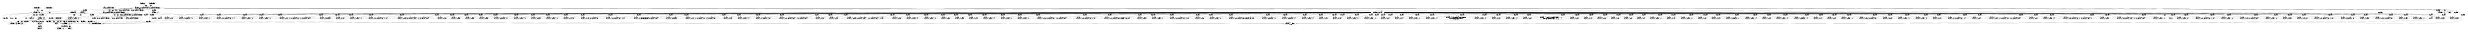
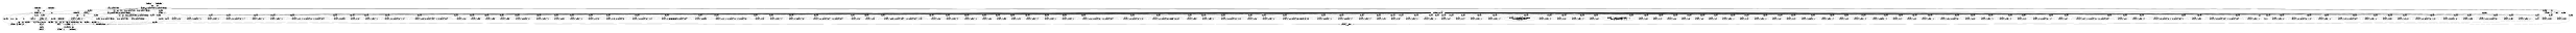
  digraph {
    n1 [label="(Call,data[l++] = offset >> 8)"]
    n2 [label="(Call,offset >> 8)"]
    n3 [label="(MethodReturn,static int)"]
    n4 [label="(Block,)"]
-   n5 [label="(Literal,8)"]
+   n5 [label="(MethodReturn,8)"]
    n6 [label="(Call,offset >> 16)"]
    n7 [label="(Call,offset > 128)"]
    n8 [label="(Call,offset < -129)"]
    n9 [label="(Call,data[l++] = offset)"]
    n10 [label="(Call,offset > 128 || offset < -129)"]
    n11 [label="(Literal,128)"]
    n12 [label="(Call,-129)"]
    n13 [label="(Call,offset = op->operands[0].offset * op->operands[0].offset_sign)"]
    n14 [label="(Call,op->operands[0].offset * op->operands[0].offset_sign)"]
    n15 [label="(Call,offset >> 8)"]
    n16 [label="(Call,data[l++] = offset)"]
    n17 [label="(Call,data[l++] = offset)"]
    n18 [label="(Call,offset >> 8)"]
    n19 [label="(Block,)"]
    n20 [label="(Call,op->operands[0].offset_sign)"]
    n21 [label="(Literal,129)"]
    n22 [label="(MethodReturn,ut8 *data)"]
    n23 [label="(Call,data[l++] = offset >> 32)"]
    n24 [label="(Call,data[l++] = op->operands[0].reg << 3 | 0x4)"]
    n25 [label="(Call,data[l++] = offset >> 16)"]
    n26 [label="(Call,data[l++] = 0x40 | op->operands[1].regs[0])"]
    n27 [label="(Call,data[l++] = offset >> 16)"]
    n28 [label="(Call,data[l++] = offset)"]
    n29 [label="(Call,data[l++] = 0x48 | rex)"]
    n30 [label="(Call,data[l++] = op->operands[1].reg << 3 | 0x5)"]
    n31 [label="(Call,data[l++] = immediate >> 56)"]
    n32 [label="(Call,data[l++] = offset)"]
    n33 [label="(Call,data[l++] = 0xc0 | op->operands[0].reg)"]
    n34 [label="(Call,data[l++] = offset)"]
    n35 [label="(Call,data[l++] = offset >> 8)"]
    n36 [label="(Call,data[l++] = 0x67)"]
    n37 [label="(Call,data[l++] = immediate >> 48)"]
    n38 [label="(Call,data[l++] = offset >> 8)"]
    n39 [label="(Call,data[l++] = op->operands[1].reg << 3 | 4)"]
    n40 [label="(Call,data[l++] = offset >> 16)"]
    n41 [label="(Call,data[l++] = offset >> 16)"]
    n42 [label="(Call,data[l++] = mod << 5 | op->operands[0].reg << 3 | op->operands[1].regs[0])"]
    n43 [label="(Call,data[l++] = immediate)"]
    n44 [label="(Call,data[l++] = 0x67)"]
    n45 [label="(Call,data[l++] = offset >> 16)"]
    n46 [label="(Call,data[l++] = op->operands[0].reg << 3 | 0x4)"]
    n47 [label="(Call,data[l++] = getsib (op->operands[1].scale[0]) << 3 | op->operands[1].regs[0])"]
    n48 [label="(Call,data[l++] = 0x66)"]
    n49 [label="(Call,data[l++] = offset)"]
    n50 [label="(Call,data[l++] = offset)"]
    n51 [label="(Call,data[l++] = offset)"]
    n52 [label="(Call,data[l++] = immediate >> 32)"]
    n53 [label="(Call,data[l++] = offset >> 48)"]
    n54 [label="(Call,data[l++] = opcode)"]
    n55 [label="(Call,data[l++] = offset >> 16)"]
    n56 [label="(Call,data[l++] = 0x40 | rex)"]
    n57 [label="(Call,data[l++] = 0xb0 | op->operands[0].reg)"]
    n58 [label="(Call,data[l++] = op->operands[1].reg << 3 | 0x4)"]
    n59 [label="(Call,data[l++] = SEG_REG_PREFIXES[op->operands[1].regs[0]])"]
    n60 [label="(Call,data[l++] = immediate)"]
    n61 [label="(Call,data[l++] = mod << 6 | op->operands[1].reg << 3 | op->operands[0].reg)"]
    n62 [label="(Call,data[l++] = 0xa0)"]
    n63 [label="(Call,data[l++] = offset >> 24)"]
    n64 [label="(Call,data[l++] = (immediate >> byte))"]
    n65 [label="(Call,data[l++] = op->operands[0].regs[1] << 3 | op->operands[0].regs[0])"]
    n66 [label="(Call,data[l++] = 0x67)"]
    n67 [label="(Call,data[l++] = 0x8a)"]
    n68 [label="(Call,data[l++] = getsib (op->operands[1].scale[0]) << 6 | op->operands[1].regs[0] << 3 | base)"]
    n69 [label="(Call,data[l++] = 0x66)"]
    n70 [label="(Call,data[l++] = offset >> 24)"]
    n71 [label="(Call,data[l++] = offset >> 16)"]
    n72 [label="(Call,data[l++] = 0x66)"]
    n73 [label="(Call,data[l++] = offset)"]
    n74 [label="(Call,data[l++] = 0x48)"]
    n75 [label="(Call,data[l++] = offset >> 24)"]
    n76 [label="(Call,data[l++] = offset >> 8)"]
    n77 [label="(Call,data[l++] = offset >> 8)"]
    n78 [label="(Call,data[l++] = 0x80 | op->operands[0].reg << 3 | op->operands[1].regs[0])"]
    n79 [label="(Call,data[l++] = op->operands[0].reg << 3 | 0x5)"]
    n80 [label="(Call,data[l++] = (op->operands[0].type & OT_BYTE) ? 0x88 : 0x89)"]
    n81 [label="(Call,data[l++] = offset)"]
    n82 [label="(Call,data[l++] = offset >> 8)"]
    n83 [label="(Call,data[l++] = op->operands[0].reg << 3 | 0x5)"]
    n84 [label="(Call,data[l++] = 0x66)"]
    n85 [label="(Call,data[l++] = offset >> 16)"]
    n86 [label="(Call,data[l++] = op->operands[1].type & OT_BYTE ? 0x8a : 0x8b)"]
    n87 [label="(Call,data[l++] = immediate >> 16)"]
    n88 [label="(Call,data[l++] = immediate >> 24)"]
    n89 [label="(Call,data[l++] = offset >> 24)"]
    n90 [label="(Call,data[l++] = 0x48)"]
    n91 [label="(Call,data[l++] = 0x0d)"]
    n92 [label="(Call,data[l++] = offset >> 16)"]
    n93 [label="(Call,data[l++] = offset >> 8)"]
    n94 [label="(Call,data[l++] = 0x24)"]
    n95 [label="(Call,data[l++] = 0x44)"]
    n96 [label="(Call,data[l++] = offset >> 8)"]
    n97 [label="(Call,data[l++] = offset >> 24)"]
    n98 [label="(Call,data[l++] = (op->operands[1].type & OT_BYTE ||\n\t\t\t\top->operands[0].type & OT_BYTE) ?\n\t\t\t\t0x8a : 0x8b)"]
    n99 [label="(Call,data[l++] = offset >> 24)"]
    n100 [label="(Call,data[l++] = 0x25)"]
    n101 [label="(Call,data[l++] = offset >> 24)"]
    n102 [label="(Call,data[l++] = 0x8b)"]
    n103 [label="(Call,data[l++] = getsib (op->operands[0].scale[0]) << 6 |\n\t\t\t\t\t\t    op->operands[0].regs[0] << 3 | 5)"]
    n104 [label="(Call,data[l++] = 0x05)"]
    n105 [label="(Call,data[l++] = 0x41)"]
    n106 [label="(Call,data[l++] = 0x8c)"]
    n107 [label="(Call,data[l++] = 0x5)"]
    n108 [label="(Call,data[l++] = rex)"]
    n109 [label="(Call,data[l++] = sib)"]
    n110 [label="(Call,data[l++] = offset >> 8)"]
    n111 [label="(Call,data[l++] = 0xa1)"]
    n112 [label="(Call,data[l++] = offset >> 16)"]
    n113 [label="(Call,data[l++] = 0xc7)"]
    n114 [label="(Call,data[l++] = 0x45)"]
    n115 [label="(Call,data[l++] = immediate >> 8)"]
    n116 [label="(Call,data[l++] = offset >> 24)"]
    n117 [label="(Call,data[l++] = 0x48)"]
    n118 [label="(Call,data[l++] = offset >> 24)"]
    n119 [label="(Call,data[l++] = immediate >> 40)"]
    n120 [label="(Call,data[l++] = 0x41)"]
    n121 [label="(Call,data[l++] = 0x48)"]
    n122 [label="(Call,data[l++] = offset >> 8)"]
    n123 [label="(Call,data[l++] = 0xb8 | op->operands[0].reg)"]
    n124 [label="(Call,data[l++] = modrm)"]
    n125 [label="(Call,data[l++] = offset >> 40)"]
    n126 [label="(Call,data[l++] = offset >> 24)"]
    n127 [label="(Call,data[l++] = 0x48)"]
    n128 [label="(Call,data[l++] = op->operands[0].reg << 3 | 4)"]
    n129 [label="(Call,data[l++] = 0x24)"]
    n130 [label="(Call,data[l++] = mod << 6 | op->operands[1].reg << 3 | op->operands[0].regs[0])"]
    n131 [label="(Call,data[l++] = 0x67)"]
    n132 [label="(Call,data[l++] = offset >> 54)"]
    n133 [label="(Call,data[l++] = op->operands[0].reg << 3 | (op->operands[1].regs[0] - 8))"]
    n134 [label="(Call,data[l++] = offset)"]
    n135 [label="(Call,data[l++] = op->operands[1].regs[1] << 3 | op->operands[1].regs[0])"]
    n136 [label="(Call,data[l++] = offset >> 8)"]
    1000102
    n138 [label="(Call,op->operands[0].offset)"]
    n139 [label="(Identifier,op)"]
    n140 [label="(Identifier,offset)"]
    n141 [label="(Identifier,offset)"]
    n142 [label="(Identifier,offset)"]
    n143 [label="(Identifier,offset)"]
    n144 [label="(Call,data[l++])"]
    n145 [label="(Identifier,data)"]
    n1 -> n2 [label="CFG: "]
    n1 -> n3 [label="DDG: offset >> 8"]
    n1 -> n4 [label="AST: "]
    n2 -> n1 [label="AST: "]
    n2 -> n1 [label="DDG: offset"]
    n2 -> n1 [label="DDG: 8"]
    n2 -> n5 [label="CFG: "]
    n2 -> n6 [label="DDG: offset"]
    n5 -> n2 [label="AST: "]
    n7 -> n2 [label="DDG: offset"]
    n7 -> n3 [label="DDG: offset"]
    n7 -> n8 [label="DDG: offset"]
    n7 -> n9 [label="DDG: offset"]
    n7 -> n10 [label="AST: "]
    n7 -> n10 [label="DDG: offset"]
    n7 -> n10 [label="DDG: 128"]
    n7 -> n11 [label="CFG: "]
    n8 -> n2 [label="DDG: offset"]
    n8 -> n3 [label="DDG: -129"]
    n8 -> n3 [label="DDG: offset"]
    n8 -> n9 [label="DDG: offset"]
    n8 -> n10 [label="AST: "]
    n8 -> n10 [label="DDG: offset"]
    n8 -> n10 [label="DDG: -129"]
    n8 -> n12 [label="CFG: "]
    n10 -> n7 [label="CFG: "]
    n10 -> n8 [label="CFG: "]
    n11 -> n7 [label="AST: "]
    n12 -> n8 [label="AST: "]
    n12 -> n8 [label="DDG: 129"]
    n12 -> n21 [label="CFG: "]
    n13 -> n2 [label="DDG: offset"]
    n13 -> n3 [label="DDG: op->operands[0].offset * op->operands[0].offset_sign"]
    n13 -> n3 [label="DDG: offset"]
    n13 -> n7 [label="DDG: offset"]
    n13 -> n9 [label="DDG: offset"]
    n13 -> n14 [label="CFG: "]
    n13 -> n15 [label="DDG: offset"]
    n13 -> n16 [label="DDG: offset"]
    n13 -> n17 [label="DDG: offset"]
    n13 -> n18 [label="DDG: offset"]
    n13 -> n19 [label="AST: "]
    n14 -> n3 [label="DDG: op->operands[0].offset"]
    n14 -> n3 [label="DDG: op->operands[0].offset_sign"]
    n14 -> n13 [label="AST: "]
    n14 -> n13 [label="DDG: op->operands[0].offset"]
    n14 -> n13 [label="DDG: op->operands[0].offset_sign"]
    n14 -> n20 [label="AST: "]
    n20 -> n14 [label="AST: "]
    n21 -> n12 [label="AST: "]
    n22 -> n1 [label="DDG: data"]
    n22 -> n3 [label="DDG: data"]
    n22 -> n9 [label="DDG: data"]
    n22 -> n16 [label="DDG: data"]
    n22 -> n17 [label="DDG: data"]
    n22 -> n23 [label="DDG: data"]
    n22 -> n24 [label="DDG: data"]
    n22 -> n25 [label="DDG: data"]
    n22 -> n26 [label="DDG: data"]
    n22 -> n27 [label="DDG: data"]
    n22 -> n28 [label="DDG: data"]
    n22 -> n29 [label="DDG: data"]
    n22 -> n30 [label="DDG: data"]
    n22 -> n31 [label="DDG: data"]
    n22 -> n32 [label="DDG: data"]
    n22 -> n33 [label="DDG: data"]
    n22 -> n34 [label="DDG: data"]
    n22 -> n35 [label="DDG: data"]
    n22 -> n36 [label="DDG: data"]
    n22 -> n37 [label="DDG: data"]
    n22 -> n38 [label="DDG: data"]
    n22 -> n39 [label="DDG: data"]
    n22 -> n40 [label="DDG: data"]
    n22 -> n41 [label="DDG: data"]
    n22 -> n42 [label="DDG: data"]
    n22 -> n43 [label="DDG: data"]
    n22 -> n44 [label="DDG: data"]
    n22 -> n45 [label="DDG: data"]
    n22 -> n46 [label="DDG: data"]
    n22 -> n47 [label="DDG: data"]
    n22 -> n48 [label="DDG: data"]
    n22 -> n49 [label="DDG: data"]
    n22 -> n50 [label="DDG: data"]
    n22 -> n51 [label="DDG: data"]
    n22 -> n52 [label="DDG: data"]
    n22 -> n53 [label="DDG: data"]
    n22 -> n54 [label="DDG: data"]
    n22 -> n55 [label="DDG: data"]
    n22 -> n56 [label="DDG: data"]
    n22 -> n57 [label="DDG: data"]
    n22 -> n58 [label="DDG: data"]
    n22 -> n59 [label="DDG: data"]
    n22 -> n60 [label="DDG: data"]
    n22 -> n61 [label="DDG: data"]
    n22 -> n62 [label="DDG: data"]
    n22 -> n63 [label="DDG: data"]
    n22 -> n64 [label="DDG: data"]
    n22 -> n65 [label="DDG: data"]
    n22 -> n66 [label="DDG: data"]
    n22 -> n67 [label="DDG: data"]
    n22 -> n68 [label="DDG: data"]
    n22 -> n69 [label="DDG: data"]
    n22 -> n70 [label="DDG: data"]
    n22 -> n71 [label="DDG: data"]
    n22 -> n72 [label="DDG: data"]
    n22 -> n73 [label="DDG: data"]
    n22 -> n74 [label="DDG: data"]
    n22 -> n75 [label="DDG: data"]
    n22 -> n76 [label="DDG: data"]
    n22 -> n77 [label="DDG: data"]
    n22 -> n78 [label="DDG: data"]
    n22 -> n79 [label="DDG: data"]
    n22 -> n80 [label="DDG: data"]
    n22 -> n81 [label="DDG: data"]
    n22 -> n82 [label="DDG: data"]
    n22 -> n83 [label="DDG: data"]
    n22 -> n84 [label="DDG: data"]
    n22 -> n85 [label="DDG: data"]
    n22 -> n86 [label="DDG: data"]
    n22 -> n87 [label="DDG: data"]
    n22 -> n88 [label="DDG: data"]
    n22 -> n89 [label="DDG: data"]
    n22 -> n90 [label="DDG: data"]
    n22 -> n91 [label="DDG: data"]
    n22 -> n92 [label="DDG: data"]
    n22 -> n93 [label="DDG: data"]
    n22 -> n94 [label="DDG: data"]
    n22 -> n95 [label="DDG: data"]
    n22 -> n96 [label="DDG: data"]
    n22 -> n97 [label="DDG: data"]
    n22 -> n98 [label="DDG: data"]
    n22 -> n99 [label="DDG: data"]
    n22 -> n100 [label="DDG: data"]
    n22 -> n101 [label="DDG: data"]
    n22 -> n102 [label="DDG: data"]
    n22 -> n103 [label="DDG: data"]
    n22 -> n104 [label="DDG: data"]
    n22 -> n105 [label="DDG: data"]
    n22 -> n106 [label="DDG: data"]
    n22 -> n107 [label="DDG: data"]
    n22 -> n108 [label="DDG: data"]
    n22 -> n109 [label="DDG: data"]
    n22 -> n110 [label="DDG: data"]
    n22 -> n111 [label="DDG: data"]
    n22 -> n112 [label="DDG: data"]
    n22 -> n113 [label="DDG: data"]
    n22 -> n114 [label="DDG: data"]
    n22 -> n115 [label="DDG: data"]
    n22 -> n116 [label="DDG: data"]
    n22 -> n117 [label="DDG: data"]
    n22 -> n118 [label="DDG: data"]
    n22 -> n119 [label="DDG: data"]
    n22 -> n120 [label="DDG: data"]
    n22 -> n121 [label="DDG: data"]
    n22 -> n122 [label="DDG: data"]
    n22 -> n123 [label="DDG: data"]
    n22 -> n124 [label="DDG: data"]
    n22 -> n125 [label="DDG: data"]
    n22 -> n126 [label="DDG: data"]
    n22 -> n127 [label="DDG: data"]
    n22 -> n128 [label="DDG: data"]
    n22 -> n129 [label="DDG: data"]
    n22 -> n130 [label="DDG: data"]
    n22 -> n131 [label="DDG: data"]
    n22 -> n132 [label="DDG: data"]
    n22 -> n133 [label="DDG: data"]
    n22 -> n134 [label="DDG: data"]
    n22 -> n135 [label="DDG: data"]
    n22 -> n136 [label="DDG: data"]
    n22 -> 1000102 [label="AST: "]
    n138 -> n14 [label="AST: "]
    n139 -> n13 [label="CFG: "]
    n140 -> n7 [label="AST: "]
    n141 -> n2 [label="AST: "]
    n142 -> n13 [label="AST: "]
    n143 -> n7 [label="CFG: "]
    n143 -> n8 [label="AST: "]
    n144 -> n1 [label="AST: "]
    n145 -> n1 [label="CFG: "]
  }
